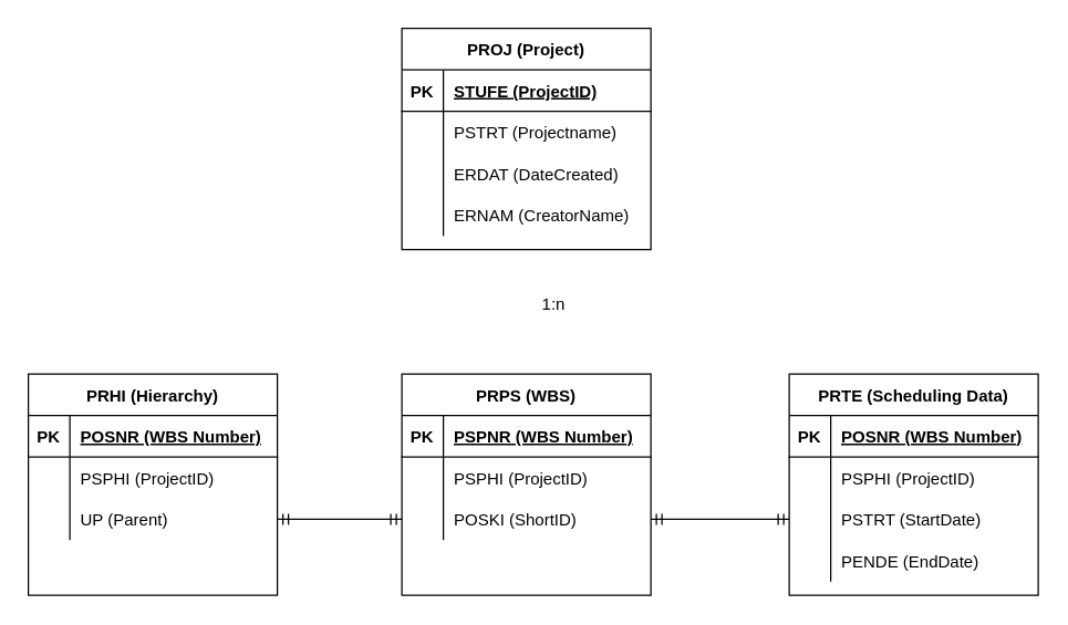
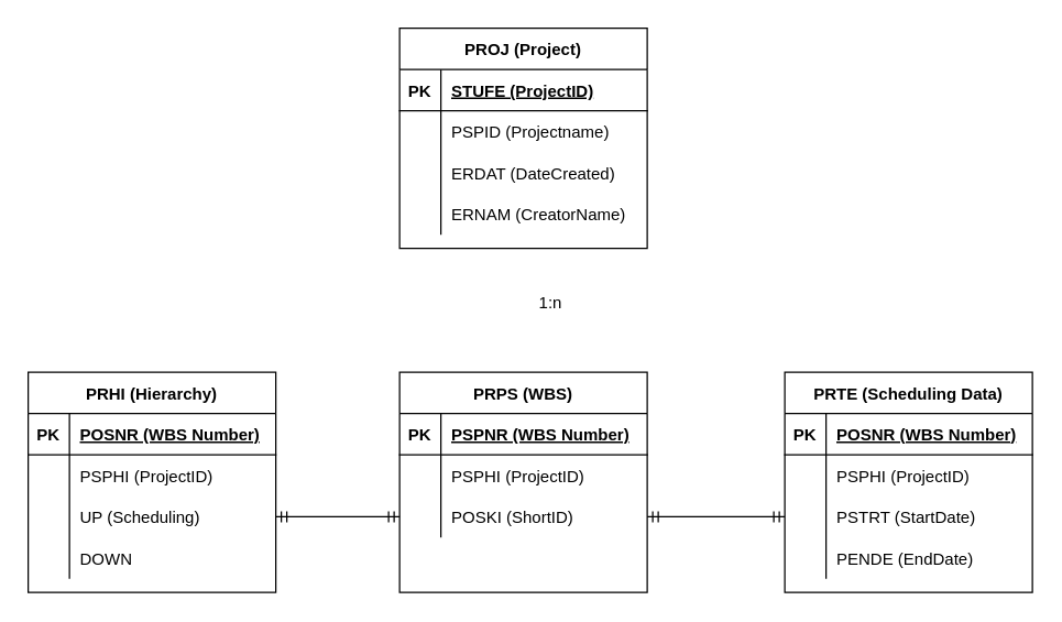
  <mxCell id="0" />
  <mxCell id="1" parent="0" />
  <mxCell id="2" value="PROJ (Project)" style="shape=table;startSize=30;container=1;collapsible=1;childLayout=tableLayout;fixedRows=1;rowLines=0;fontStyle=1;align=center;resizeLast=1;" vertex="1" parent="1"><mxGeometry x="290" y="20" width="180" height="160" as="geometry"><mxRectangle x="320" y="340" width="60" height="30" as="alternateBounds" /></mxGeometry></mxCell>
  <mxCell id="3" value="" style="shape=partialRectangle;collapsible=0;dropTarget=0;pointerEvents=0;fillColor=none;top=0;left=0;bottom=1;right=0;points=[[0,0.5],[1,0.5]];portConstraint=eastwest;" vertex="1" parent="2"><mxGeometry y="30" width="180" height="30" as="geometry" /></mxCell>
  <mxCell id="4" value="PK" style="shape=partialRectangle;connectable=0;fillColor=none;top=0;left=0;bottom=0;right=0;fontStyle=1;overflow=hidden;" vertex="1" parent="3"><mxGeometry width="30" height="30" as="geometry" /></mxCell>
  <mxCell id="5" value="STUFE (ProjectID)" style="shape=partialRectangle;connectable=0;fillColor=none;top=0;left=0;bottom=0;right=0;align=left;spacingLeft=6;fontStyle=5;overflow=hidden;" vertex="1" parent="3"><mxGeometry x="30" width="150" height="30" as="geometry" /></mxCell>
  <mxCell id="6" value="" style="shape=partialRectangle;collapsible=0;dropTarget=0;pointerEvents=0;fillColor=none;top=0;left=0;bottom=0;right=0;points=[[0,0.5],[1,0.5]];portConstraint=eastwest;" vertex="1" parent="2"><mxGeometry y="60" width="180" height="30" as="geometry" /></mxCell>
  <mxCell id="7" value="" style="shape=partialRectangle;connectable=0;fillColor=none;top=0;left=0;bottom=0;right=0;editable=1;overflow=hidden;" vertex="1" parent="6"><mxGeometry width="30" height="30" as="geometry" /></mxCell>
- <mxCell id="8" value="PSTRT (Projectname)" style="shape=partialRectangle;connectable=0;fillColor=none;top=0;left=0;bottom=0;right=0;align=left;spacingLeft=6;overflow=hidden;" vertex="1" parent="6"><mxGeometry x="30" width="150" height="30" as="geometry" /></mxCell>
+ <mxCell id="8" value="PSPID (Projectname)" style="shape=partialRectangle;connectable=0;fillColor=none;top=0;left=0;bottom=0;right=0;align=left;spacingLeft=6;overflow=hidden;" vertex="1" parent="6"><mxGeometry x="30" width="150" height="30" as="geometry" /></mxCell>
  <mxCell id="9" value="" style="shape=partialRectangle;collapsible=0;dropTarget=0;pointerEvents=0;fillColor=none;top=0;left=0;bottom=0;right=0;points=[[0,0.5],[1,0.5]];portConstraint=eastwest;" vertex="1" parent="2"><mxGeometry y="90" width="180" height="30" as="geometry" /></mxCell>
  <mxCell id="10" value="" style="shape=partialRectangle;connectable=0;fillColor=none;top=0;left=0;bottom=0;right=0;editable=1;overflow=hidden;" vertex="1" parent="9"><mxGeometry width="30" height="30" as="geometry" /></mxCell>
  <mxCell id="11" value="ERDAT (DateCreated)" style="shape=partialRectangle;connectable=0;fillColor=none;top=0;left=0;bottom=0;right=0;align=left;spacingLeft=6;overflow=hidden;" vertex="1" parent="9"><mxGeometry x="30" width="150" height="30" as="geometry" /></mxCell>
  <mxCell id="12" value="" style="shape=partialRectangle;collapsible=0;dropTarget=0;pointerEvents=0;fillColor=none;top=0;left=0;bottom=0;right=0;points=[[0,0.5],[1,0.5]];portConstraint=eastwest;" vertex="1" parent="2"><mxGeometry y="120" width="180" height="30" as="geometry" /></mxCell>
  <mxCell id="13" value="" style="shape=partialRectangle;connectable=0;fillColor=none;top=0;left=0;bottom=0;right=0;editable=1;overflow=hidden;" vertex="1" parent="12"><mxGeometry width="30" height="30" as="geometry" /></mxCell>
  <mxCell id="14" value="ERNAM (CreatorName)" style="shape=partialRectangle;connectable=0;fillColor=none;top=0;left=0;bottom=0;right=0;align=left;spacingLeft=6;overflow=hidden;" vertex="1" parent="12"><mxGeometry x="30" width="150" height="30" as="geometry" /></mxCell>
  <mxCell id="15" value="PRPS (WBS)" style="shape=table;startSize=30;container=1;collapsible=1;childLayout=tableLayout;fixedRows=1;rowLines=0;fontStyle=1;align=center;resizeLast=1;" vertex="1" parent="1"><mxGeometry x="290" y="270" width="180" height="160" as="geometry" /></mxCell>
  <mxCell id="16" value="" style="shape=partialRectangle;collapsible=0;dropTarget=0;pointerEvents=0;fillColor=none;top=0;left=0;bottom=1;right=0;points=[[0,0.5],[1,0.5]];portConstraint=eastwest;" vertex="1" parent="15"><mxGeometry y="30" width="180" height="30" as="geometry" /></mxCell>
  <mxCell id="17" value="PK" style="shape=partialRectangle;connectable=0;fillColor=none;top=0;left=0;bottom=0;right=0;fontStyle=1;overflow=hidden;" vertex="1" parent="16"><mxGeometry width="30" height="30" as="geometry" /></mxCell>
  <mxCell id="18" value="PSPNR (WBS Number)" style="shape=partialRectangle;connectable=0;fillColor=none;top=0;left=0;bottom=0;right=0;align=left;spacingLeft=6;fontStyle=5;overflow=hidden;" vertex="1" parent="16"><mxGeometry x="30" width="150" height="30" as="geometry" /></mxCell>
  <mxCell id="19" value="" style="shape=partialRectangle;collapsible=0;dropTarget=0;pointerEvents=0;fillColor=none;top=0;left=0;bottom=0;right=0;points=[[0,0.5],[1,0.5]];portConstraint=eastwest;" vertex="1" parent="15"><mxGeometry y="60" width="180" height="30" as="geometry" /></mxCell>
  <mxCell id="20" value="" style="shape=partialRectangle;connectable=0;fillColor=none;top=0;left=0;bottom=0;right=0;editable=1;overflow=hidden;" vertex="1" parent="19"><mxGeometry width="30" height="30" as="geometry" /></mxCell>
  <mxCell id="21" value="PSPHI (ProjectID)" style="shape=partialRectangle;connectable=0;fillColor=none;top=0;left=0;bottom=0;right=0;align=left;spacingLeft=6;overflow=hidden;" vertex="1" parent="19"><mxGeometry x="30" width="150" height="30" as="geometry" /></mxCell>
  <mxCell id="22" value="" style="shape=partialRectangle;collapsible=0;dropTarget=0;pointerEvents=0;fillColor=none;top=0;left=0;bottom=0;right=0;points=[[0,0.5],[1,0.5]];portConstraint=eastwest;" vertex="1" parent="15"><mxGeometry y="90" width="180" height="30" as="geometry" /></mxCell>
  <mxCell id="23" value="" style="shape=partialRectangle;connectable=0;fillColor=none;top=0;left=0;bottom=0;right=0;editable=1;overflow=hidden;" vertex="1" parent="22"><mxGeometry width="30" height="30" as="geometry" /></mxCell>
  <mxCell id="24" value="POSKI (ShortID)" style="shape=partialRectangle;connectable=0;fillColor=none;top=0;left=0;bottom=0;right=0;align=left;spacingLeft=6;overflow=hidden;" vertex="1" parent="22"><mxGeometry x="30" width="150" height="30" as="geometry" /></mxCell>
  <mxCell id="25" value="" style="shape=partialRectangle;collapsible=0;dropTarget=0;pointerEvents=0;fillColor=none;top=0;left=0;bottom=0;right=0;points=[[0,0.5],[1,0.5]];portConstraint=eastwest;" vertex="1" parent="15"><mxGeometry y="120" width="180" height="30" as="geometry" /></mxCell>
  <mxCell id="26" value="" style="shape=partialRectangle;connectable=0;fillColor=none;top=0;left=0;bottom=0;right=0;editable=1;overflow=hidden;" vertex="1" parent="25"><mxGeometry width="30" height="30" as="geometry" /></mxCell>
  <mxCell id="27" value="1:n" style="text;html=1;strokeColor=none;fillColor=none;align=center;verticalAlign=middle;whiteSpace=wrap;overflow=hidden;rotation=0;" vertex="1" parent="1"><mxGeometry x="360" y="210" width="80" height="20" as="geometry" /></mxCell>
  <mxCell id="28" value="PRHI (Hierarchy)" style="shape=table;startSize=30;container=1;collapsible=1;childLayout=tableLayout;fixedRows=1;rowLines=0;fontStyle=1;align=center;resizeLast=1;" vertex="1" parent="1"><mxGeometry x="20" y="270" width="180" height="160" as="geometry" /></mxCell>
  <mxCell id="29" value="" style="shape=partialRectangle;collapsible=0;dropTarget=0;pointerEvents=0;fillColor=none;top=0;left=0;bottom=1;right=0;points=[[0,0.5],[1,0.5]];portConstraint=eastwest;" vertex="1" parent="28"><mxGeometry y="30" width="180" height="30" as="geometry" /></mxCell>
  <mxCell id="30" value="PK" style="shape=partialRectangle;connectable=0;fillColor=none;top=0;left=0;bottom=0;right=0;fontStyle=1;overflow=hidden;" vertex="1" parent="29"><mxGeometry width="30" height="30" as="geometry" /></mxCell>
  <mxCell id="31" value="POSNR (WBS Number)" style="shape=partialRectangle;connectable=0;fillColor=none;top=0;left=0;bottom=0;right=0;align=left;spacingLeft=6;fontStyle=5;overflow=hidden;" vertex="1" parent="29"><mxGeometry x="30" width="150" height="30" as="geometry" /></mxCell>
  <mxCell id="32" value="" style="shape=partialRectangle;collapsible=0;dropTarget=0;pointerEvents=0;fillColor=none;top=0;left=0;bottom=0;right=0;points=[[0,0.5],[1,0.5]];portConstraint=eastwest;" vertex="1" parent="28"><mxGeometry y="60" width="180" height="30" as="geometry" /></mxCell>
  <mxCell id="33" value="" style="shape=partialRectangle;connectable=0;fillColor=none;top=0;left=0;bottom=0;right=0;editable=1;overflow=hidden;" vertex="1" parent="32"><mxGeometry width="30" height="30" as="geometry" /></mxCell>
  <mxCell id="34" value="PSPHI (ProjectID)" style="shape=partialRectangle;connectable=0;fillColor=none;top=0;left=0;bottom=0;right=0;align=left;spacingLeft=6;overflow=hidden;" vertex="1" parent="32"><mxGeometry x="30" width="150" height="30" as="geometry" /></mxCell>
  <mxCell id="35" value="" style="shape=partialRectangle;collapsible=0;dropTarget=0;pointerEvents=0;fillColor=none;top=0;left=0;bottom=0;right=0;points=[[0,0.5],[1,0.5]];portConstraint=eastwest;" vertex="1" parent="28"><mxGeometry y="90" width="180" height="30" as="geometry" /></mxCell>
  <mxCell id="36" value="" style="shape=partialRectangle;connectable=0;fillColor=none;top=0;left=0;bottom=0;right=0;editable=1;overflow=hidden;" vertex="1" parent="35"><mxGeometry width="30" height="30" as="geometry" /></mxCell>
- <mxCell id="37" value="UP (Parent)" style="shape=partialRectangle;connectable=0;fillColor=none;top=0;left=0;bottom=0;right=0;align=left;spacingLeft=6;overflow=hidden;" vertex="1" parent="35"><mxGeometry x="30" width="150" height="30" as="geometry" /></mxCell>
+ <mxCell id="37" value="UP (Scheduling)" style="shape=partialRectangle;connectable=0;fillColor=none;top=0;left=0;bottom=0;right=0;align=left;spacingLeft=6;overflow=hidden;" vertex="1" parent="35"><mxGeometry x="30" width="150" height="30" as="geometry" /></mxCell>
  <mxCell id="38" value="" style="shape=partialRectangle;collapsible=0;dropTarget=0;pointerEvents=0;fillColor=none;top=0;left=0;bottom=0;right=0;points=[[0,0.5],[1,0.5]];portConstraint=eastwest;" vertex="1" parent="28"><mxGeometry y="120" width="180" height="30" as="geometry" /></mxCell>
  <mxCell id="39" value="" style="shape=partialRectangle;connectable=0;fillColor=none;top=0;left=0;bottom=0;right=0;editable=1;overflow=hidden;" vertex="1" parent="38"><mxGeometry width="30" height="30" as="geometry" /></mxCell>
+ <mxCell id="40" value="DOWN" style="shape=partialRectangle;connectable=0;fillColor=none;top=0;left=0;bottom=0;right=0;align=left;spacingLeft=6;overflow=hidden;" vertex="1" parent="38"><mxGeometry x="30" width="150" height="30" as="geometry" /></mxCell>
  <mxCell id="41" value="" style="edgeStyle=entityRelationEdgeStyle;fontSize=12;html=1;endArrow=ERmandOne;startArrow=ERmandOne;strokeColor=#000000;entryX=0;entryY=0.5;entryDx=0;entryDy=0;exitX=1;exitY=0.5;exitDx=0;exitDy=0;" edge="1" parent="1" source="35" target="22"><mxGeometry width="100" height="100" relative="1" as="geometry"><mxPoint x="180" y="460" as="sourcePoint" /><mxPoint x="280" y="360" as="targetPoint" /></mxGeometry></mxCell>
  <mxCell id="42" value="PRTE (Scheduling Data)" style="shape=table;startSize=30;container=1;collapsible=1;childLayout=tableLayout;fixedRows=1;rowLines=0;fontStyle=1;align=center;resizeLast=1;" vertex="1" parent="1"><mxGeometry x="570" y="270" width="180" height="160" as="geometry" /></mxCell>
  <mxCell id="43" value="" style="shape=partialRectangle;collapsible=0;dropTarget=0;pointerEvents=0;fillColor=none;top=0;left=0;bottom=1;right=0;points=[[0,0.5],[1,0.5]];portConstraint=eastwest;" vertex="1" parent="42"><mxGeometry y="30" width="180" height="30" as="geometry" /></mxCell>
  <mxCell id="44" value="PK" style="shape=partialRectangle;connectable=0;fillColor=none;top=0;left=0;bottom=0;right=0;fontStyle=1;overflow=hidden;" vertex="1" parent="43"><mxGeometry width="30" height="30" as="geometry" /></mxCell>
  <mxCell id="45" value="POSNR (WBS Number)" style="shape=partialRectangle;connectable=0;fillColor=none;top=0;left=0;bottom=0;right=0;align=left;spacingLeft=6;fontStyle=5;overflow=hidden;" vertex="1" parent="43"><mxGeometry x="30" width="150" height="30" as="geometry" /></mxCell>
  <mxCell id="46" value="" style="shape=partialRectangle;collapsible=0;dropTarget=0;pointerEvents=0;fillColor=none;top=0;left=0;bottom=0;right=0;points=[[0,0.5],[1,0.5]];portConstraint=eastwest;" vertex="1" parent="42"><mxGeometry y="60" width="180" height="30" as="geometry" /></mxCell>
  <mxCell id="47" value="" style="shape=partialRectangle;connectable=0;fillColor=none;top=0;left=0;bottom=0;right=0;editable=1;overflow=hidden;" vertex="1" parent="46"><mxGeometry width="30" height="30" as="geometry" /></mxCell>
  <mxCell id="48" value="PSPHI (ProjectID)" style="shape=partialRectangle;connectable=0;fillColor=none;top=0;left=0;bottom=0;right=0;align=left;spacingLeft=6;overflow=hidden;" vertex="1" parent="46"><mxGeometry x="30" width="150" height="30" as="geometry" /></mxCell>
  <mxCell id="49" value="" style="shape=partialRectangle;collapsible=0;dropTarget=0;pointerEvents=0;fillColor=none;top=0;left=0;bottom=0;right=0;points=[[0,0.5],[1,0.5]];portConstraint=eastwest;" vertex="1" parent="42"><mxGeometry y="90" width="180" height="30" as="geometry" /></mxCell>
  <mxCell id="50" value="" style="shape=partialRectangle;connectable=0;fillColor=none;top=0;left=0;bottom=0;right=0;editable=1;overflow=hidden;" vertex="1" parent="49"><mxGeometry width="30" height="30" as="geometry" /></mxCell>
  <mxCell id="51" value="PSTRT (StartDate)" style="shape=partialRectangle;connectable=0;fillColor=none;top=0;left=0;bottom=0;right=0;align=left;spacingLeft=6;overflow=hidden;" vertex="1" parent="49"><mxGeometry x="30" width="150" height="30" as="geometry" /></mxCell>
  <mxCell id="52" value="" style="shape=partialRectangle;collapsible=0;dropTarget=0;pointerEvents=0;fillColor=none;top=0;left=0;bottom=0;right=0;points=[[0,0.5],[1,0.5]];portConstraint=eastwest;" vertex="1" parent="42"><mxGeometry y="120" width="180" height="30" as="geometry" /></mxCell>
  <mxCell id="53" value="" style="shape=partialRectangle;connectable=0;fillColor=none;top=0;left=0;bottom=0;right=0;editable=1;overflow=hidden;" vertex="1" parent="52"><mxGeometry width="30" height="30" as="geometry" /></mxCell>
  <mxCell id="54" value="PENDE (EndDate)" style="shape=partialRectangle;connectable=0;fillColor=none;top=0;left=0;bottom=0;right=0;align=left;spacingLeft=6;overflow=hidden;" vertex="1" parent="52"><mxGeometry x="30" width="150" height="30" as="geometry" /></mxCell>
  <mxCell id="55" value="" style="edgeStyle=entityRelationEdgeStyle;fontSize=12;html=1;endArrow=ERmandOne;startArrow=ERmandOne;strokeColor=#000000;entryX=0;entryY=0.5;entryDx=0;entryDy=0;exitX=1;exitY=0.5;exitDx=0;exitDy=0;" edge="1" parent="1" source="22" target="49"><mxGeometry width="100" height="100" relative="1" as="geometry"><mxPoint x="480" y="370" as="sourcePoint" /><mxPoint x="570" y="370" as="targetPoint" /></mxGeometry></mxCell>
